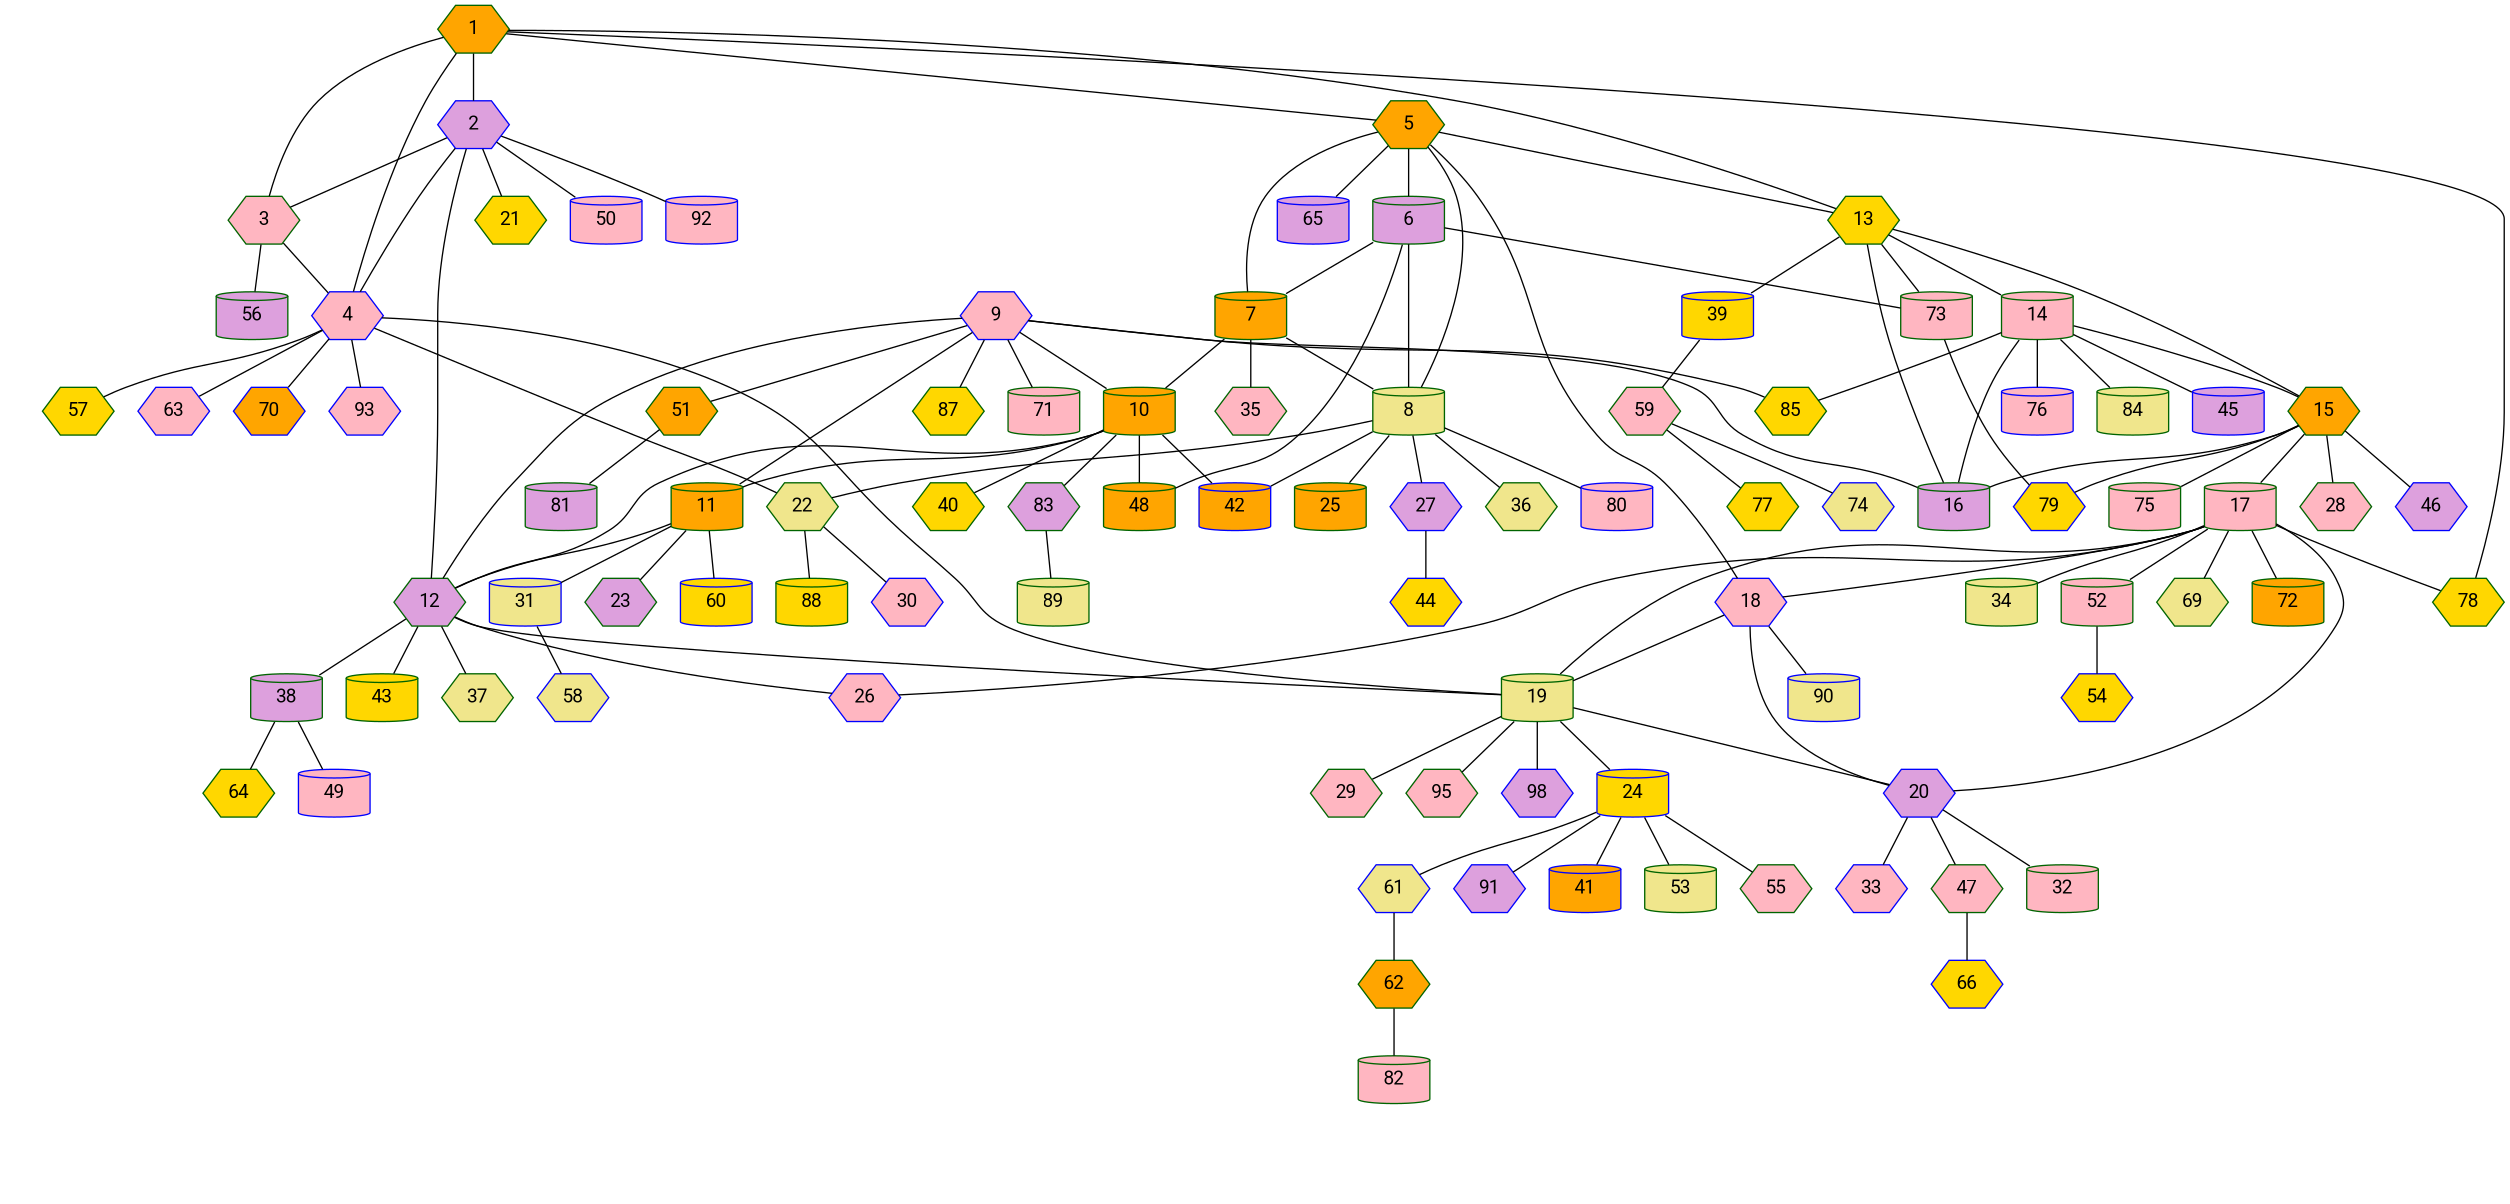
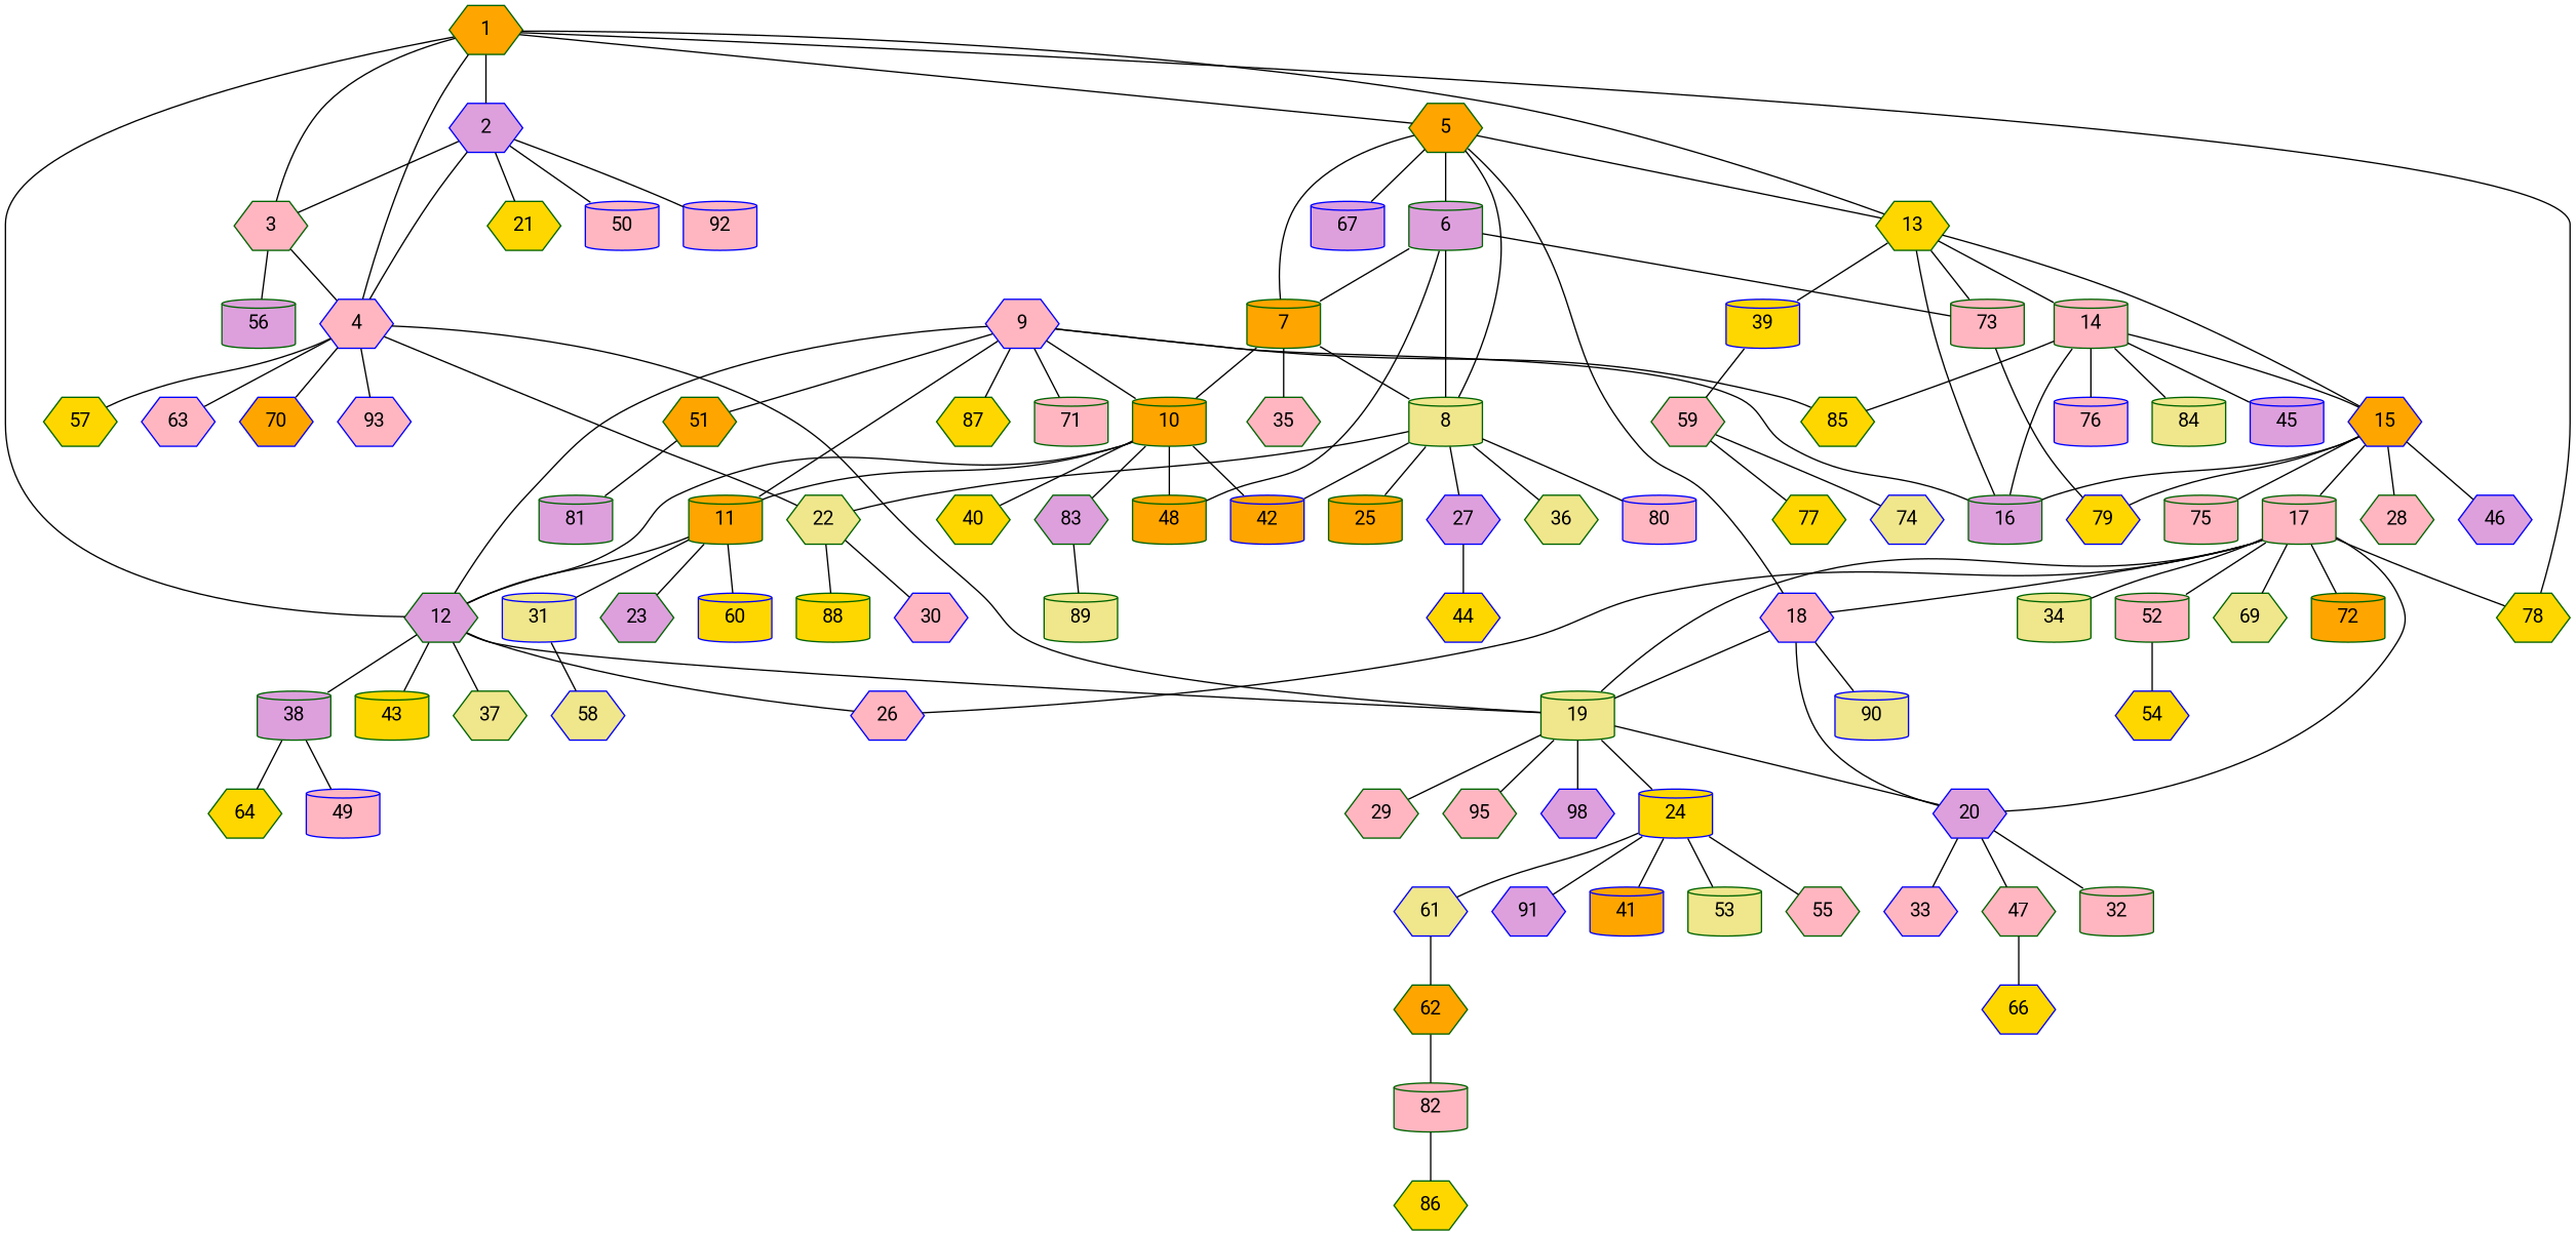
  graph {
    fontname=Roboto
    node [color=darkgreen fillcolor=lightpink fontname=Roboto shape=hexagon style=filled]
    edge [fontname=Roboto]
    1 [fillcolor=orange]
    2 [color=blue fillcolor=plum]
    3
    4 [color=blue]
    5 [fillcolor=orange]
    12 [fillcolor=plum]
    13 [fillcolor=gold]
    78 [fillcolor=gold]
    21 [fillcolor=gold]
    50 [color=blue shape=cylinder]
    92 [color=blue shape=cylinder]
    56 [fillcolor=plum shape=cylinder]
    19 [fillcolor=khaki shape=cylinder]
    22 [fillcolor=khaki]
    57 [fillcolor=gold]
    63 [color=blue]
    70 [color=blue fillcolor=orange]
    93 [color=blue]
    6 [fillcolor=plum shape=cylinder]
    7 [fillcolor=orange shape=cylinder]
    8 [fillcolor=khaki shape=cylinder]
    18 [color=blue]
-   67 [color=blue fillcolor=plum shape=cylinder label=65]
+   67 [color=blue fillcolor=plum shape=cylinder]
    26 [color=blue]
    37 [fillcolor=khaki]
    38 [fillcolor=plum shape=cylinder]
    43 [fillcolor=gold shape=cylinder]
    73 [shape=cylinder]
    16 [fillcolor=plum shape=cylinder]
    14 [shape=cylinder]
-   15 [fillcolor=orange]
+   15 [color=blue fillcolor=orange]
    39 [color=blue fillcolor=gold shape=cylinder]
    20 [color=blue fillcolor=plum]
    24 [color=blue fillcolor=gold shape=cylinder]
    29
    n36 [label=95]
    n37 [color=blue fillcolor=plum label=98]
    30 [color=blue]
    88 [fillcolor=gold shape=cylinder]
    48 [fillcolor=orange shape=cylinder]
    10 [fillcolor=orange shape=cylinder]
    35
    25 [fillcolor=orange shape=cylinder]
    27 [color=blue fillcolor=plum]
    36 [fillcolor=khaki]
    42 [color=blue fillcolor=orange shape=cylinder]
    80 [color=blue shape=cylinder]
    90 [color=blue fillcolor=khaki shape=cylinder]
    79 [color=blue fillcolor=gold]
    11 [fillcolor=orange shape=cylinder]
    40 [fillcolor=gold]
    83 [fillcolor=plum]
    44 [color=blue fillcolor=gold]
    9 [color=blue]
    51 [fillcolor=orange]
    71 [shape=cylinder]
    85 [fillcolor=gold]
    87 [fillcolor=gold]
    23 [fillcolor=plum]
    31 [color=blue fillcolor=khaki shape=cylinder]
    60 [color=blue fillcolor=gold shape=cylinder]
    81 [fillcolor=plum shape=cylinder]
    89 [fillcolor=khaki shape=cylinder]
    58 [color=blue fillcolor=khaki]
    49 [color=blue shape=cylinder]
    64 [fillcolor=gold]
    45 [color=blue fillcolor=plum shape=cylinder]
    76 [color=blue shape=cylinder]
    84 [fillcolor=khaki shape=cylinder]
    17 [shape=cylinder]
    28
    46 [color=blue fillcolor=plum]
    75 [shape=cylinder]
    59
    34 [fillcolor=khaki shape=cylinder]
    52 [shape=cylinder]
    69 [fillcolor=khaki]
    72 [fillcolor=orange shape=cylinder]
    32 [shape=cylinder]
    33 [color=blue]
    47
    54 [color=blue fillcolor=gold]
    41 [color=blue fillcolor=orange shape=cylinder]
    53 [fillcolor=khaki shape=cylinder]
    55
    61 [color=blue fillcolor=khaki]
    91 [color=blue fillcolor=plum]
    66 [color=blue fillcolor=gold]
    62 [fillcolor=orange]
    74 [color=blue fillcolor=khaki]
    77 [fillcolor=gold]
    82 [shape=cylinder]
+   86 [fillcolor=gold]
    1 -- 2
    1 -- 3
    1 -- 4
    1 -- 5
-   2 -- 12
+   1 -- 12
    1 -- 13
    1 -- 78
    2 -- 3
    2 -- 4
    2 -- 21
    2 -- 50
    2 -- 92
    3 -- 4
    3 -- 56
    4 -- 19
    4 -- 22
    4 -- 57
    4 -- 63
    4 -- 70
    4 -- 93
    5 -- 13
    5 -- 6
    5 -- 7
    5 -- 8
    5 -- 18
    5 -- 67
    12 -- 19
    12 -- 26
    12 -- 37
    12 -- 38
    12 -- 43
    13 -- 73
    13 -- 16
    13 -- 14
    13 -- 15
    13 -- 39
    19 -- 20
    19 -- 24
    19 -- 29
    19 -- n36
    19 -- n37
    22 -- 30
    22 -- 88
    6 -- 7
    6 -- 8
    6 -- 73
    6 -- 48
    7 -- 8
    7 -- 10
    7 -- 35
    8 -- 22
    8 -- 25
    8 -- 27
    8 -- 36
    8 -- 42
    8 -- 80
    18 -- 19
    18 -- 20
    18 -- 90
    38 -- 49
    38 -- 64
    73 -- 79
    14 -- 16
    14 -- 15
    14 -- 85
    14 -- 45
    14 -- 76
    14 -- 84
    15 -- 16
    15 -- 79
    15 -- 17
    15 -- 28
    15 -- 46
    15 -- 75
    39 -- 59
    20 -- 32
    20 -- 33
    20 -- 47
    24 -- 41
    24 -- 53
    24 -- 55
    24 -- 61
    24 -- 91
    10 -- 12
    10 -- 48
    10 -- 42
    10 -- 11
    10 -- 40
    10 -- 83
    27 -- 44
    11 -- 12
    11 -- 23
    11 -- 31
    11 -- 60
    83 -- 89
    9 -- 12
    9 -- 16
    9 -- 10
    9 -- 11
    9 -- 51
    9 -- 71
    9 -- 85
    9 -- 87
    51 -- 81
    31 -- 58
    17 -- 78
    17 -- 19
    17 -- 18
    17 -- 26
    17 -- 20
    17 -- 34
    17 -- 52
    17 -- 69
    17 -- 72
    59 -- 74
    59 -- 77
    52 -- 54
    47 -- 66
    61 -- 62
    62 -- 82
+   82 -- 86
  }
